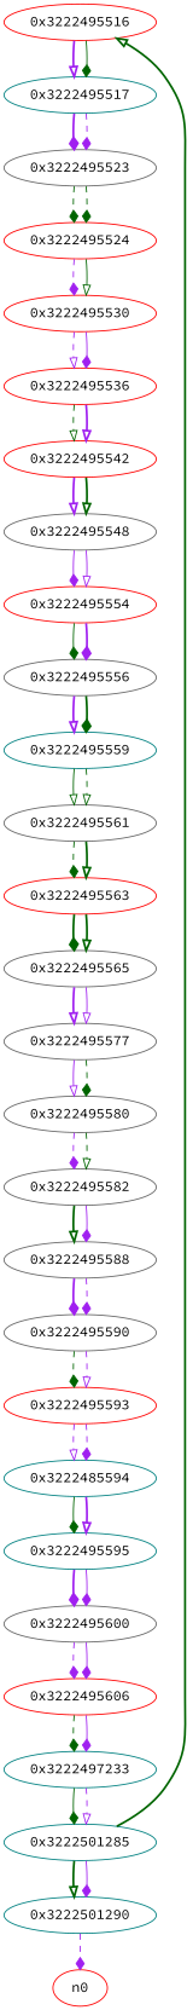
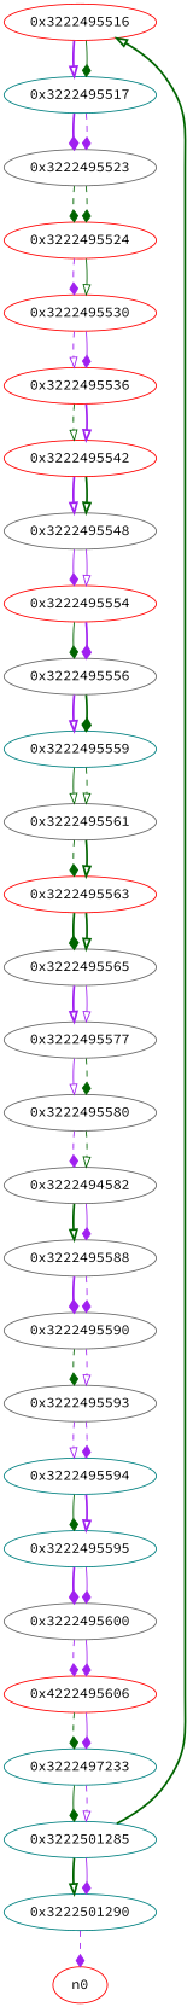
  digraph {
    fontname="Source Code Pro"
    node [color=gray40 fontname="Source Code Pro"]
    edge [arrowhead=diamond color=purple fontname="Source Code Pro" style=dashed]
    n1 [color=red label="0x3222495516"]
    n2 [color=teal label="0x3222495517"]
    n3 [label="0x3222495523"]
    n4 [color=red label="0x3222495524"]
    n5 [color=red label="0x3222495530"]
    n6 [color=red label="0x3222495536"]
    n7 [color=red label="0x3222495542"]
    n8 [label="0x3222495548"]
    n9 [color=red label="0x3222495554"]
    n10 [label="0x3222495556"]
    n11 [color=teal label="0x3222495559"]
    n12 [label="0x3222495561"]
    n13 [color=red label="0x3222495563"]
    n14 [label="0x3222495565"]
    n15 [label="0x3222495577"]
    n16 [label="0x3222495580"]
-   n17 [label="0x3222495582"]
+   n17 [label="0x3222494582"]
    n18 [label="0x3222495588"]
    n19 [label="0x3222495590"]
-   n20 [color=red label="0x3222495593"]
+   n20 [label="0x3222495593"]
    n0 [color=red]
-   n21 [color=teal label="0x3222485594"]
+   n21 [color=teal label="0x3222495594"]
    n22 [color=teal label="0x3222495595"]
    n23 [label="0x3222495600"]
-   n24 [color=red label="0x3222495606"]
+   n24 [color=red label="0x4222495606"]
    n25 [color=teal label="0x3222497233"]
    n26 [color=teal label="0x3222501285"]
    n27 [color=teal label="0x3222501290"]
    n1 -> n2 [arrowhead=onormal style=bold]
    n1 -> n2 [color=darkgreen style=solid]
    n2 -> n3 [style=bold]
    n2 -> n3
    n3 -> n4 [color=darkgreen]
    n3 -> n4 [color=darkgreen]
    n4 -> n5
    n4 -> n5 [arrowhead=onormal color=darkgreen style=solid]
    n5 -> n6 [arrowhead=onormal]
    n5 -> n6 [style=solid]
    n6 -> n7 [arrowhead=onormal color=darkgreen]
    n6 -> n7 [arrowhead=onormal style=bold]
    n7 -> n8 [arrowhead=onormal style=bold]
    n7 -> n8 [arrowhead=onormal color=darkgreen style=bold]
    n8 -> n9 [style=solid]
    n8 -> n9 [arrowhead=onormal style=solid]
    n9 -> n10 [color=darkgreen style=solid]
    n9 -> n10 [style=bold]
    n10 -> n11 [arrowhead=onormal style=bold]
    n10 -> n11 [color=darkgreen style=bold]
    n11 -> n12 [arrowhead=onormal color=darkgreen style=solid]
    n11 -> n12 [arrowhead=onormal color=darkgreen]
    n12 -> n13 [color=darkgreen]
    n12 -> n13 [arrowhead=onormal color=darkgreen style=bold]
    n13 -> n14 [color=darkgreen style=bold]
    n13 -> n14 [arrowhead=onormal color=darkgreen style=bold]
    n14 -> n15 [arrowhead=onormal style=bold]
    n14 -> n15 [arrowhead=onormal style=solid]
    n15 -> n16 [arrowhead=onormal style=solid]
    n15 -> n16 [color=darkgreen]
    n16 -> n17
    n16 -> n17 [arrowhead=onormal color=darkgreen]
    n17 -> n18 [arrowhead=onormal color=darkgreen style=bold]
    n17 -> n18 [style=solid]
    n18 -> n19 [style=bold]
    n18 -> n19
    n19 -> n20 [color=darkgreen]
    n19 -> n20 [arrowhead=onormal]
    n20 -> n21 [arrowhead=onormal]
    n20 -> n21
    n21 -> n22 [color=darkgreen style=solid]
    n21 -> n22 [arrowhead=onormal style=bold]
    n22 -> n23 [style=bold]
    n22 -> n23 [style=solid]
    n23 -> n24
    n23 -> n24 [style=solid]
    n24 -> n25 [color=darkgreen]
    n24 -> n25 [style=solid]
    n25 -> n26 [color=darkgreen style=solid]
    n25 -> n26 [arrowhead=onormal]
    n26 -> n1 [arrowhead=onormal color=darkgreen style=bold]
    n26 -> n27 [arrowhead=onormal color=darkgreen style=bold]
    n26 -> n27 [style=solid]
    n27 -> n0
  }
